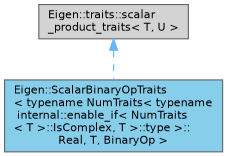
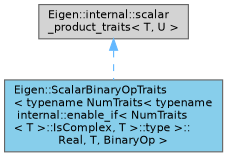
  digraph {
    node [color=gray40 fontname=Helvetica fontsize=10 shape=box style=filled]
    n1 [fillcolor=skyblue fontcolor=black height=0.2 label="Eigen::ScalarBinaryOpTraits\l\< typename NumTraits\< typename\l internal::enable_if\< NumTraits\l\< T \>::IsComplex, T \>::type \>::\lReal, T, BinaryOp \>" width=0.4]
-   n2 [fillcolor=lightgrey height=0.2 label="Eigen::traits::scalar\l_product_traits\< T, U \>" width=0.4]
+   n2 [fillcolor=lightgrey height=0.2 label="Eigen::internal::scalar\l_product_traits\< T, U \>" width=0.4]
    n2 -> n1 [color=steelblue1 dir=back fontname=Helvetica fontsize=10 labelfontname=Helvetica labelfontsize=10 style=dashed]
  }
